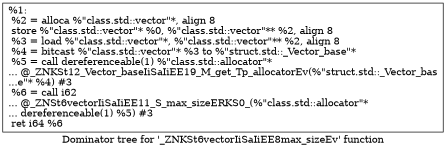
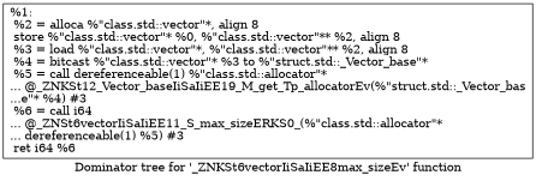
  digraph {
    label="Dominator tree for '_ZNKSt6vectorIiSaIiEE8max_sizeEv' function"
-   n1 [label="{%1:\l  %2 = alloca %\"class.std::vector\"*, align 8\l  store %\"class.std::vector\"* %0, %\"class.std::vector\"** %2, align 8\l  %3 = load %\"class.std::vector\"*, %\"class.std::vector\"** %2, align 8\l  %4 = bitcast %\"class.std::vector\"* %3 to %\"struct.std::_Vector_base\"*\l  %5 = call dereferenceable(1) %\"class.std::allocator\"*\l... @_ZNKSt12_Vector_baseIiSaIiEE19_M_get_Tp_allocatorEv(%\"struct.std::_Vector_bas\l...e\"* %4) #3\l  %6 = call i62\l... @_ZNSt6vectorIiSaIiEE11_S_max_sizeERKS0_(%\"class.std::allocator\"*\l... dereferenceable(1) %5) #3\l  ret i64 %6\l}" shape=record]
+   n1 [label="{%1:\l  %2 = alloca %\"class.std::vector\"*, align 8\l  store %\"class.std::vector\"* %0, %\"class.std::vector\"** %2, align 8\l  %3 = load %\"class.std::vector\"*, %\"class.std::vector\"** %2, align 8\l  %4 = bitcast %\"class.std::vector\"* %3 to %\"struct.std::_Vector_base\"*\l  %5 = call dereferenceable(1) %\"class.std::allocator\"*\l... @_ZNKSt12_Vector_baseIiSaIiEE19_M_get_Tp_allocatorEv(%\"struct.std::_Vector_bas\l...e\"* %4) #3\l  %6 = call i64\l... @_ZNSt6vectorIiSaIiEE11_S_max_sizeERKS0_(%\"class.std::allocator\"*\l... dereferenceable(1) %5) #3\l  ret i64 %6\l}" shape=record]
  }
